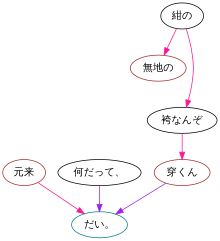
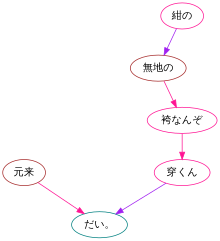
  digraph {
    node [color=brown]
    edge [color=deeppink]
    n1 [label="元来"]
    n2 [color=teal label="だい。"]
-   n3 [color=black label="何だって、"]
-   n4 [color=black label="紺の"]
+   n4 [color=deeppink label="紺の"]
    n5 [label="無地の"]
-   n6 [color=black label="袴なんぞ"]
-   n7 [label="穿くん"]
+   n6 [color=deeppink label="袴なんぞ"]
+   n7 [color=deeppink label="穿くん"]
    n1 -> n2
-   n3 -> n2 [color=purple]
-   n4 -> n5
-   n4 -> n6
+   n4 -> n5 [color=purple]
+   n5 -> n6
    n6 -> n7
    n7 -> n2 [color=purple]
  }
